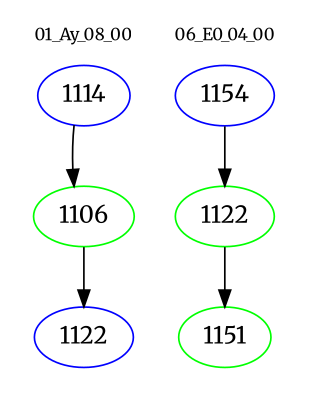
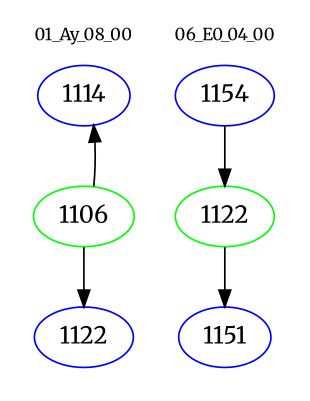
  digraph {
    fontname=Merriweather
    node [color=blue fontname=Merriweather]
    edge [color=black fontname=Merriweather]
    n1 [label=1114]
    n2 [color=green label=1106]
    n3 [label=1122]
    n4 [label=1154]
    n5 [color=green label=1122]
-   n6 [color=green label=1151]
+   n6 [label=1151]
    subgraph cluster_1 {
      color=white
      fontsize=10
      label="01_Ay_08_00"
      n1
      n2
      n3
    }
    subgraph cluster_2 {
      color=white
      fontsize=10
      label="06_E0_04_00"
      n4
      n5
      n6
    }
-   n1 -> n2
+   n2 -> n1
    n2 -> n3
    n4 -> n5
    n5 -> n6
  }
